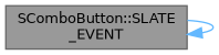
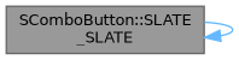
  digraph {
    rankdir=TB
-   n1 [color=gray40 fillcolor=grey60 fontcolor=black fontname=Helvetica fontsize=10 height=0.2 label="SComboButton::SLATE\l_EVENT" shape=box style=filled width=0.4]
+   n1 [color=gray40 fillcolor=grey60 fontcolor=black fontname=Helvetica fontsize=10 height=0.2 label="SComboButton::SLATE\l_SLATE" shape=box style=filled width=0.4]
    n1 -> n1 [color=steelblue1 fontname=Helvetica fontsize=10 labelfontname=Helvetica labelfontsize=10 style=solid]
  }
